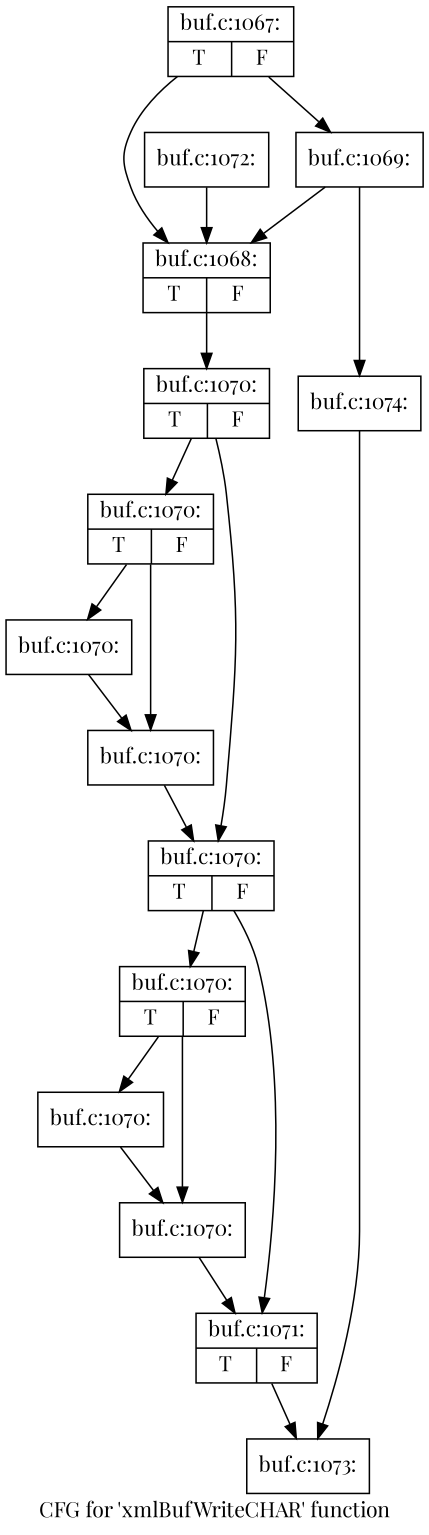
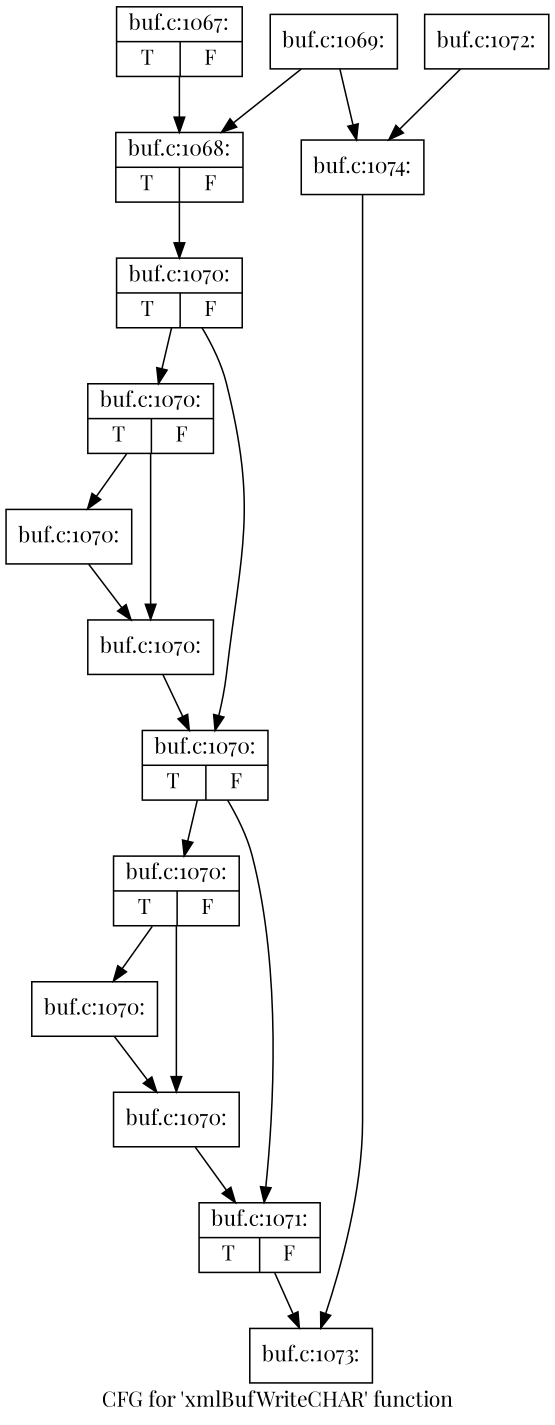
  digraph {
    fontname="Playfair Display"
    label="CFG for 'xmlBufWriteCHAR' function"
    node [fontname="Playfair Display" shape=record]
    edge [fontname="Playfair Display"]
    n1 [label="{buf.c:1067:|{<s0>T|<s1>F}}"]
    n2 [label="{buf.c:1069:}"]
    n3 [label="{buf.c:1068:|{<s0>T|<s1>F}}"]
    n4 [label="{buf.c:1074:}"]
    n5 [label="{buf.c:1070:|{<s0>T|<s1>F}}"]
    n6 [label="{buf.c:1073:}"]
    n7 [label="{buf.c:1070:|{<s0>T|<s1>F}}"]
    n8 [label="{buf.c:1070:|{<s0>T|<s1>F}}"]
    n9 [label="{buf.c:1070:}"]
    n10 [label="{buf.c:1070:}"]
    n11 [label="{buf.c:1070:|{<s0>T|<s1>F}}"]
    n12 [label="{buf.c:1071:|{<s0>T|<s1>F}}"]
    n13 [label="{buf.c:1070:}"]
    n14 [label="{buf.c:1070:}"]
    n15 [label="{buf.c:1072:}"]
-   n1 -> n2
    n1 -> n3
    n2 -> n3
    n2 -> n4
    n3 -> n5
    n4 -> n6
    n5 -> n7
    n5 -> n8
    n7 -> n9
    n7 -> n10
    n8 -> n11
    n8 -> n12
    n9 -> n10
    n10 -> n8
    n11 -> n13
    n11 -> n14
    n12 -> n6
    n13 -> n14
    n14 -> n12
-   n15 -> n3
+   n15 -> n4
  }
